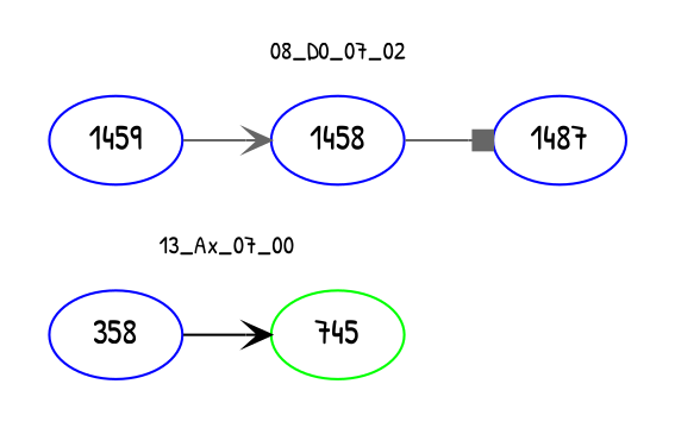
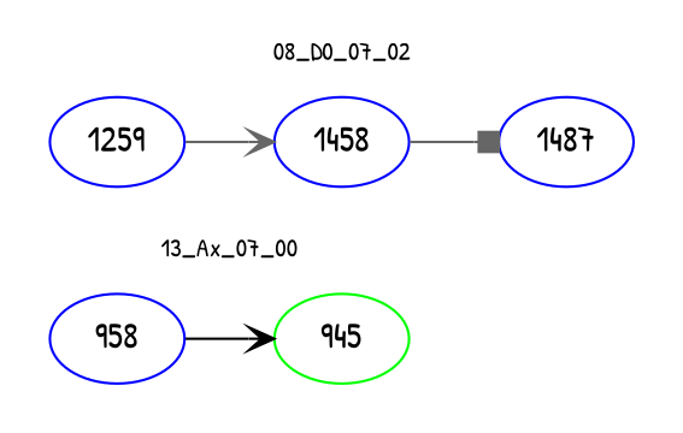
  digraph {
    fontname="Patrick Hand"
    rankdir=LR
    node [color=blue fontname="Patrick Hand"]
    edge [arrowhead=vee color=gray40 fontname="Patrick Hand"]
-   n1 [label=358]
-   n2 [color=green label=745]
-   n3 [label=1459]
+   n1 [label=958]
+   n2 [color=green label=945]
+   n3 [label=1259]
    n4 [label=1458]
    n5 [label=1487]
    subgraph cluster_1 {
      color=white
      fontsize=10
      label="13_Ax_07_00"
      n1
      n2
    }
    subgraph cluster_2 {
      color=white
      fontsize=10
      label="08_D0_07_02"
      n3
      n4
      n5
    }
    n1 -> n2 [color=black]
    n3 -> n4
    n4 -> n5 [arrowhead=box]
  }
